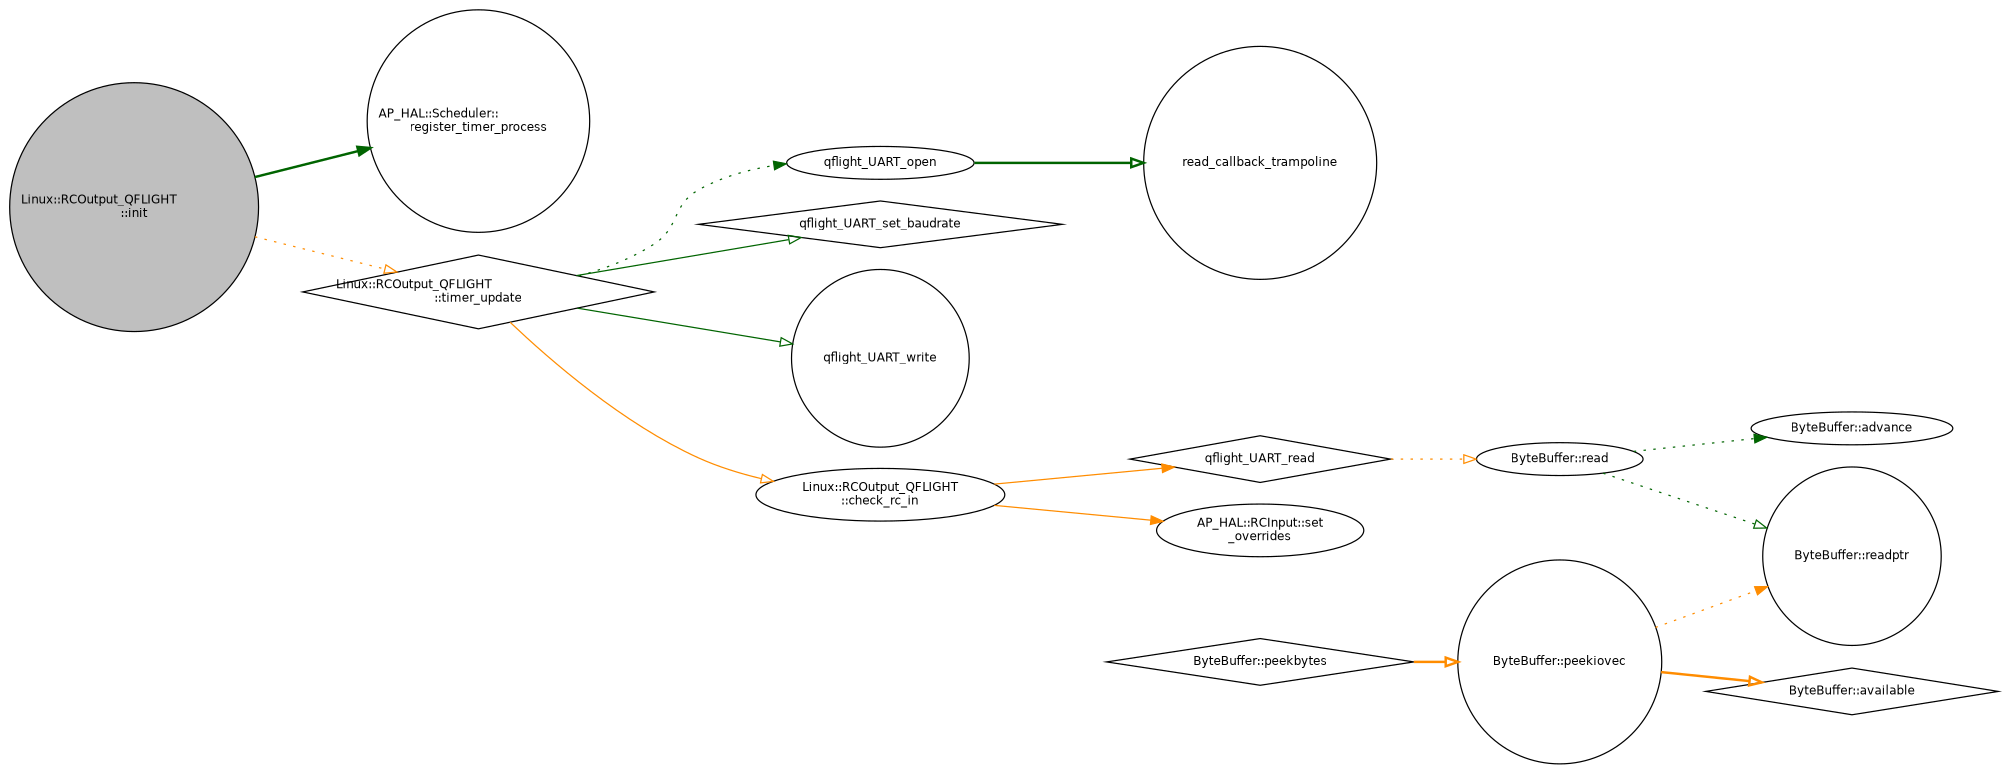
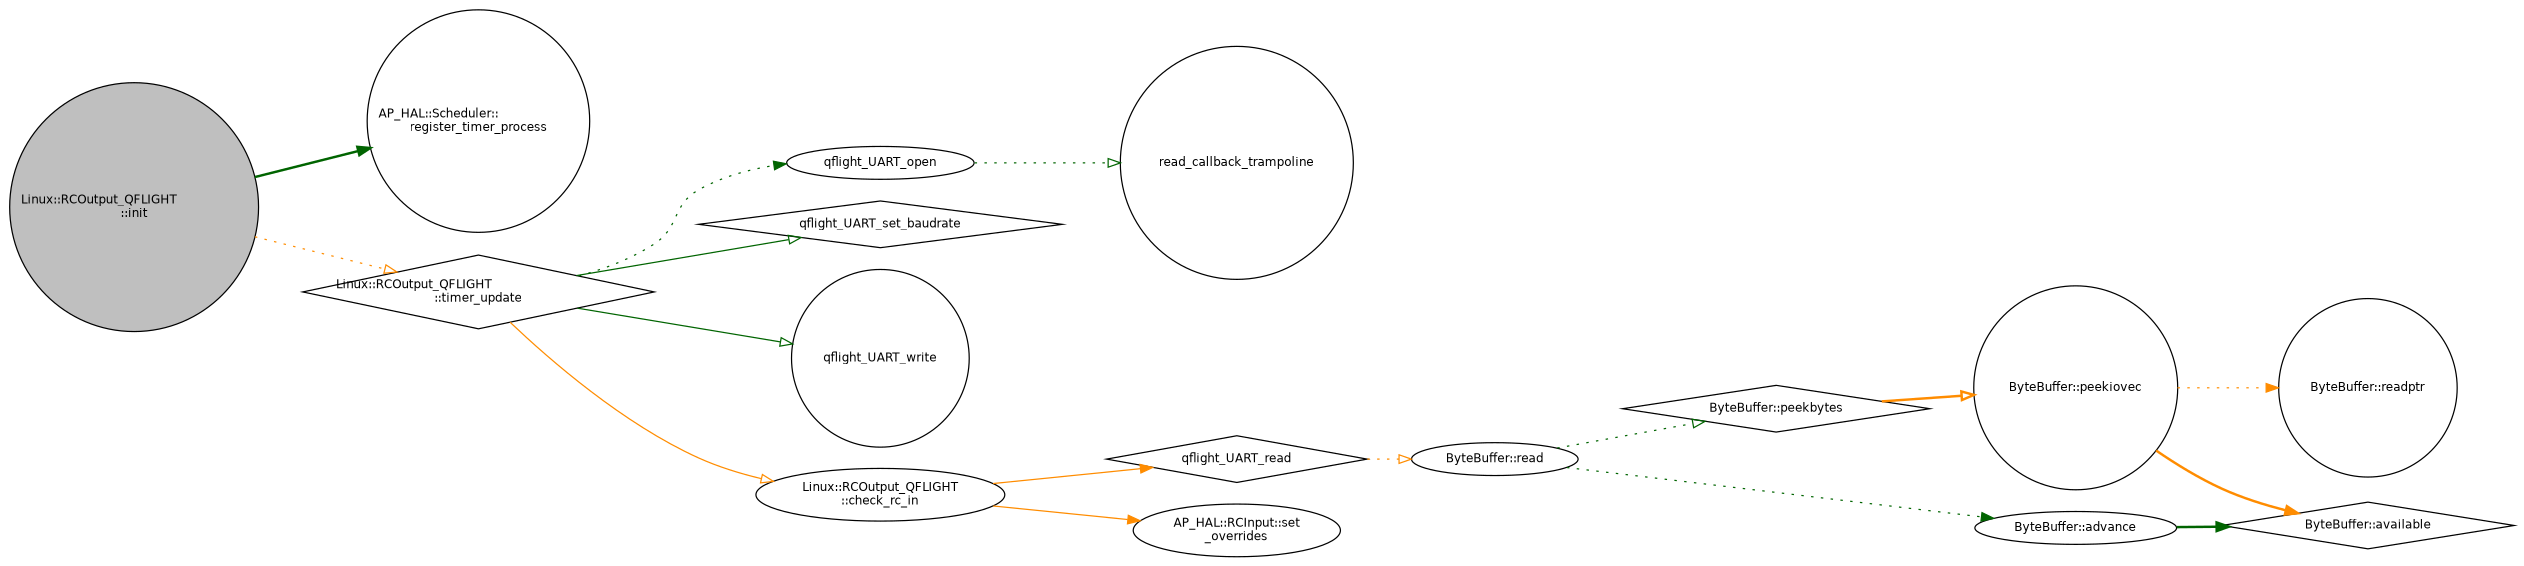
  digraph {
    rankdir=LR
    node [color=black fillcolor=white fontname=Helvetica fontsize=10 shape=circle style=filled]
    edge [arrowhead=onormal color=darkgreen fontname=Helvetica fontsize=10 labelfontname=Helvetica labelfontsize=10 style=dotted]
    n1 [fillcolor=grey75 fontcolor=black height=0.2 label="Linux::RCOutput_QFLIGHT\l::init" width=0.4]
    n2 [height=0.2 label="AP_HAL::Scheduler::\lregister_timer_process" width=0.4]
    n3 [height=0.2 label="Linux::RCOutput_QFLIGHT\l::timer_update" shape=diamond width=0.4]
    n4 [height=0.2 label=qflight_UART_open shape=ellipse width=0.4]
    n5 [height=0.2 label=qflight_UART_set_baudrate shape=diamond width=0.4]
    n6 [height=0.2 label=qflight_UART_write width=0.4]
    n7 [height=0.2 label="Linux::RCOutput_QFLIGHT\l::check_rc_in" shape=ellipse width=0.4]
    n8 [height=0.2 label=read_callback_trampoline width=0.4]
    n9 [height=0.2 label=qflight_UART_read shape=diamond width=0.4]
    n10 [height=0.2 label="AP_HAL::RCInput::set\l_overrides" shape=ellipse width=0.4]
    n11 [height=0.2 label="ByteBuffer::read" shape=ellipse width=0.4]
    n12 [height=0.2 label="ByteBuffer::peekbytes" shape=diamond width=0.4]
    n13 [height=0.2 label="ByteBuffer::advance" shape=ellipse width=0.4]
    n14 [height=0.2 label="ByteBuffer::peekiovec" width=0.4]
    n15 [height=0.2 label="ByteBuffer::available" shape=diamond width=0.4]
    n16 [height=0.2 label="ByteBuffer::readptr" width=0.4]
    n1 -> n2 [arrowhead=normal style=bold]
    n1 -> n3 [color=darkorange]
    n3 -> n4 [arrowhead=normal]
    n3 -> n5 [style=solid]
    n3 -> n6 [style=solid]
    n3 -> n7 [color=darkorange style=solid]
-   n4 -> n8 [style=bold]
+   n4 -> n8
    n7 -> n9 [arrowhead=normal color=darkorange style=solid]
    n7 -> n10 [arrowhead=normal color=darkorange style=solid]
    n9 -> n11 [color=darkorange]
-   n11 -> n16
+   n11 -> n12
    n11 -> n13 [arrowhead=normal]
    n12 -> n14 [color=darkorange style=bold]
-   n14 -> n15 [color=darkorange style=bold]
+   n13 -> n15 [arrowhead=normal style=bold]
+   n14 -> n15 [arrowhead=normal color=darkorange style=bold]
    n14 -> n16 [arrowhead=normal color=darkorange]
  }
